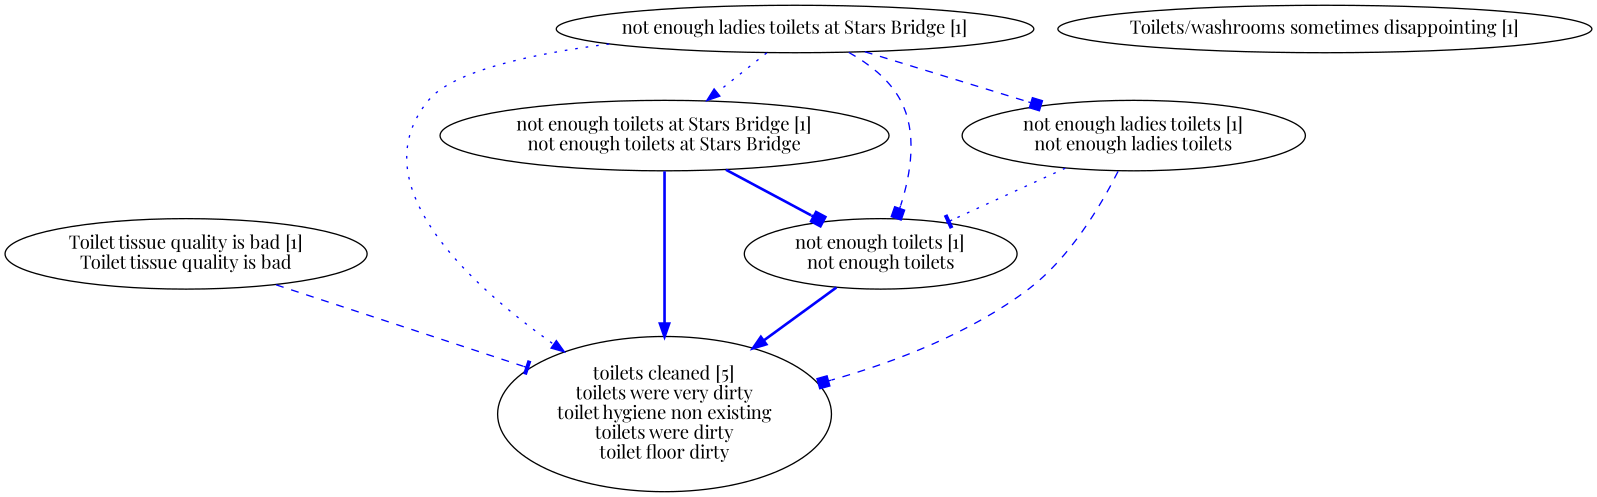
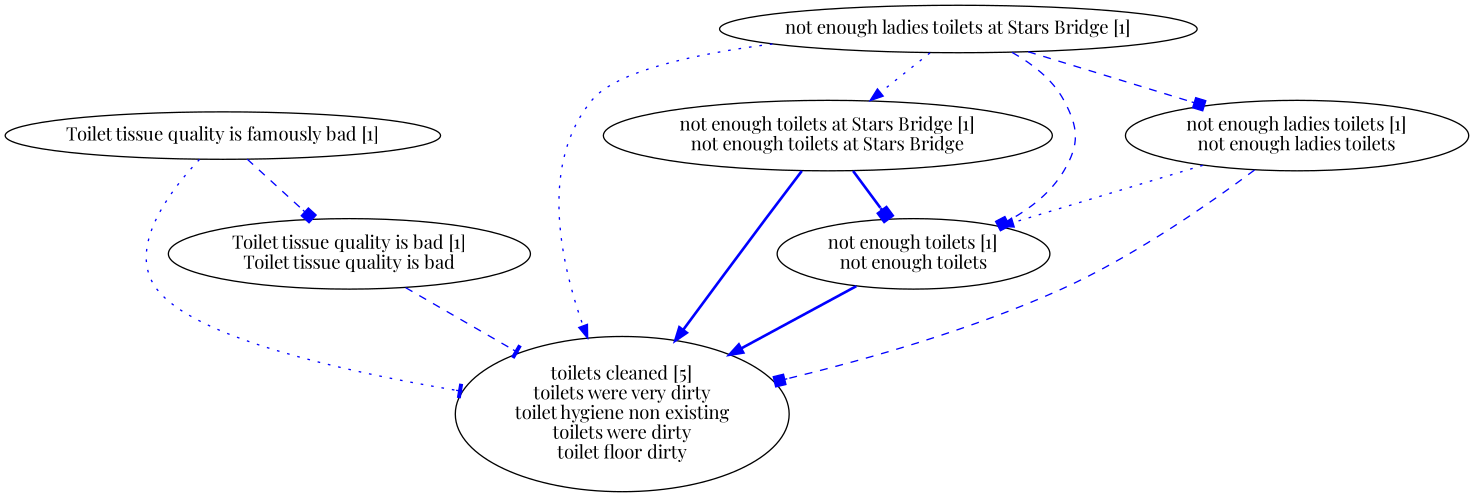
  digraph {
    fontname="Playfair Display"
    node [fontname="Playfair Display"]
    edge [arrowhead=box color=blue fontname="Playfair Display" style=dashed]
+   "Toilet tissue quality is famously bad [1]"
    "toilets cleaned [5]\ntoilets were very dirty\ntoilet hygiene non existing\ntoilets were dirty\ntoilet floor dirty"
    "Toilet tissue quality is bad [1]\nToilet tissue quality is bad"
-   "Toilets/washrooms sometimes disappointing [1]"
    "not enough ladies toilets at Stars Bridge [1]"
    "not enough toilets at Stars Bridge [1]\nnot enough toilets at Stars Bridge"
    "not enough toilets [1]\nnot enough toilets"
    "not enough ladies toilets [1]\nnot enough ladies toilets"
+   "Toilet tissue quality is famously bad [1]" -> "toilets cleaned [5]\ntoilets were very dirty\ntoilet hygiene non existing\ntoilets were dirty\ntoilet floor dirty" [arrowhead=tee style=dotted]
+   "Toilet tissue quality is famously bad [1]" -> "Toilet tissue quality is bad [1]\nToilet tissue quality is bad"
    "Toilet tissue quality is bad [1]\nToilet tissue quality is bad" -> "toilets cleaned [5]\ntoilets were very dirty\ntoilet hygiene non existing\ntoilets were dirty\ntoilet floor dirty" [arrowhead=tee]
    "not enough ladies toilets at Stars Bridge [1]" -> "toilets cleaned [5]\ntoilets were very dirty\ntoilet hygiene non existing\ntoilets were dirty\ntoilet floor dirty" [arrowhead=normal style=dotted]
    "not enough ladies toilets at Stars Bridge [1]" -> "not enough toilets at Stars Bridge [1]\nnot enough toilets at Stars Bridge" [arrowhead=normal style=dotted]
    "not enough ladies toilets at Stars Bridge [1]" -> "not enough toilets [1]\nnot enough toilets"
    "not enough ladies toilets at Stars Bridge [1]" -> "not enough ladies toilets [1]\nnot enough ladies toilets"
    "not enough toilets at Stars Bridge [1]\nnot enough toilets at Stars Bridge" -> "toilets cleaned [5]\ntoilets were very dirty\ntoilet hygiene non existing\ntoilets were dirty\ntoilet floor dirty" [arrowhead=normal style=bold]
    "not enough toilets at Stars Bridge [1]\nnot enough toilets at Stars Bridge" -> "not enough toilets [1]\nnot enough toilets" [style=bold]
    "not enough toilets [1]\nnot enough toilets" -> "toilets cleaned [5]\ntoilets were very dirty\ntoilet hygiene non existing\ntoilets were dirty\ntoilet floor dirty" [arrowhead=normal style=bold]
    "not enough ladies toilets [1]\nnot enough ladies toilets" -> "toilets cleaned [5]\ntoilets were very dirty\ntoilet hygiene non existing\ntoilets were dirty\ntoilet floor dirty"
-   "not enough ladies toilets [1]\nnot enough ladies toilets" -> "not enough toilets [1]\nnot enough toilets" [arrowhead=tee style=dotted]
+   "not enough ladies toilets [1]\nnot enough ladies toilets" -> "not enough toilets [1]\nnot enough toilets" [arrowhead=normal style=dotted]
  }
